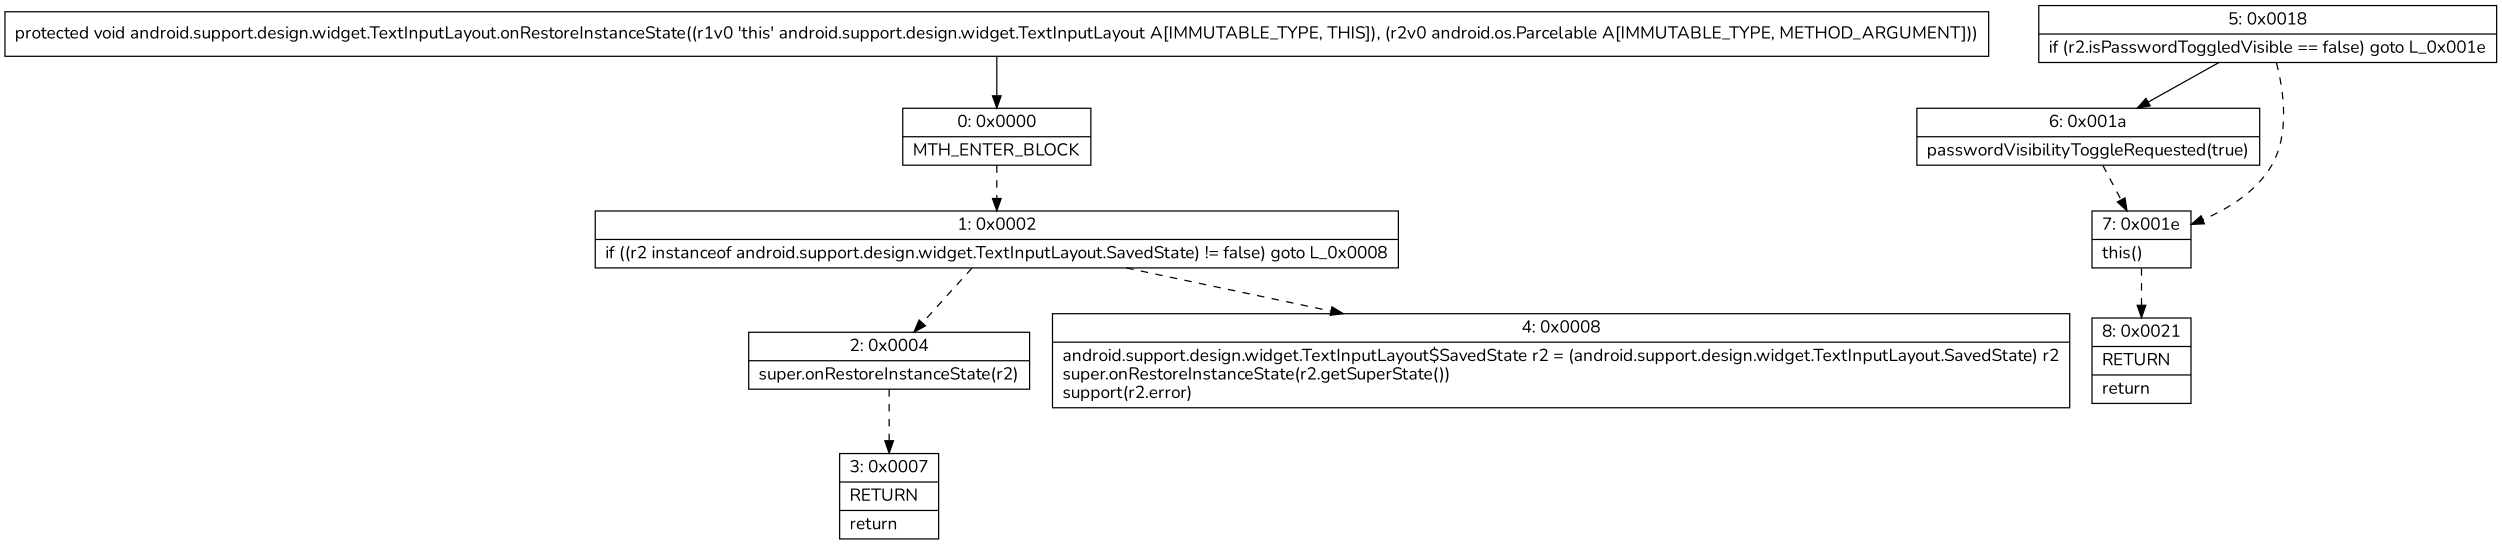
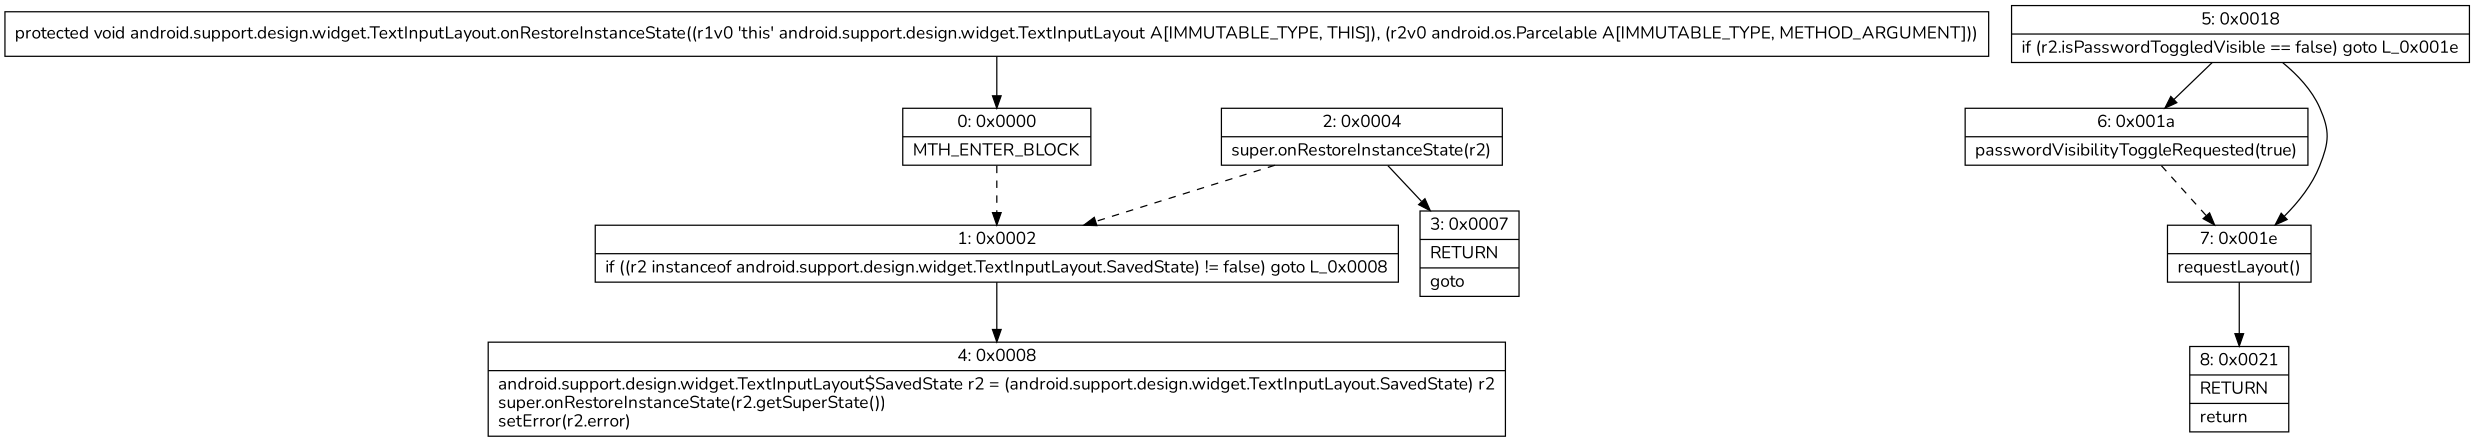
  digraph {
    fontname=Nunito
    node [fontname=Nunito shape=record]
    edge [fontname=Nunito]
    n1 [label="{0\:\ 0x0000|MTH_ENTER_BLOCK\l}"]
    n2 [label="{1\:\ 0x0002|if ((r2 instanceof android.support.design.widget.TextInputLayout.SavedState) != false) goto L_0x0008\l}"]
    n3 [label="{2\:\ 0x0004|super.onRestoreInstanceState(r2)\l}"]
-   n4 [label="{4\:\ 0x0008|android.support.design.widget.TextInputLayout$SavedState r2 = (android.support.design.widget.TextInputLayout.SavedState) r2\lsuper.onRestoreInstanceState(r2.getSuperState())\lsupport(r2.error)\l}"]
-   n5 [label="{3\:\ 0x0007|RETURN\l|return\l}"]
+   n4 [label="{4\:\ 0x0008|android.support.design.widget.TextInputLayout$SavedState r2 = (android.support.design.widget.TextInputLayout.SavedState) r2\lsuper.onRestoreInstanceState(r2.getSuperState())\lsetError(r2.error)\l}"]
+   n5 [label="{3\:\ 0x0007|RETURN\l|goto\l}"]
    n6 [label="{5\:\ 0x0018|if (r2.isPasswordToggledVisible == false) goto L_0x001e\l}"]
    n7 [label="{6\:\ 0x001a|passwordVisibilityToggleRequested(true)\l}"]
-   n8 [label="{7\:\ 0x001e|this()\l}"]
+   n8 [label="{7\:\ 0x001e|requestLayout()\l}"]
    n9 [label="{8\:\ 0x0021|RETURN\l|return\l}"]
    n10 [label="{protected void android.support.design.widget.TextInputLayout.onRestoreInstanceState((r1v0 'this' android.support.design.widget.TextInputLayout A[IMMUTABLE_TYPE, THIS]), (r2v0 android.os.Parcelable A[IMMUTABLE_TYPE, METHOD_ARGUMENT])) }"]
    n1 -> n2 [style=dashed]
-   n2 -> n3 [style=dashed]
-   n2 -> n4 [style=dashed]
-   n3 -> n5 [style=dashed]
+   n3 -> n2 [style=dashed]
+   n2 -> n4
+   n3 -> n5
    n6 -> n7 [style=solid]
-   n6 -> n8 [style=dashed]
+   n6 -> n8
    n7 -> n8 [style=dashed]
-   n8 -> n9 [style=dashed]
+   n8 -> n9
    n10 -> n1
  }
